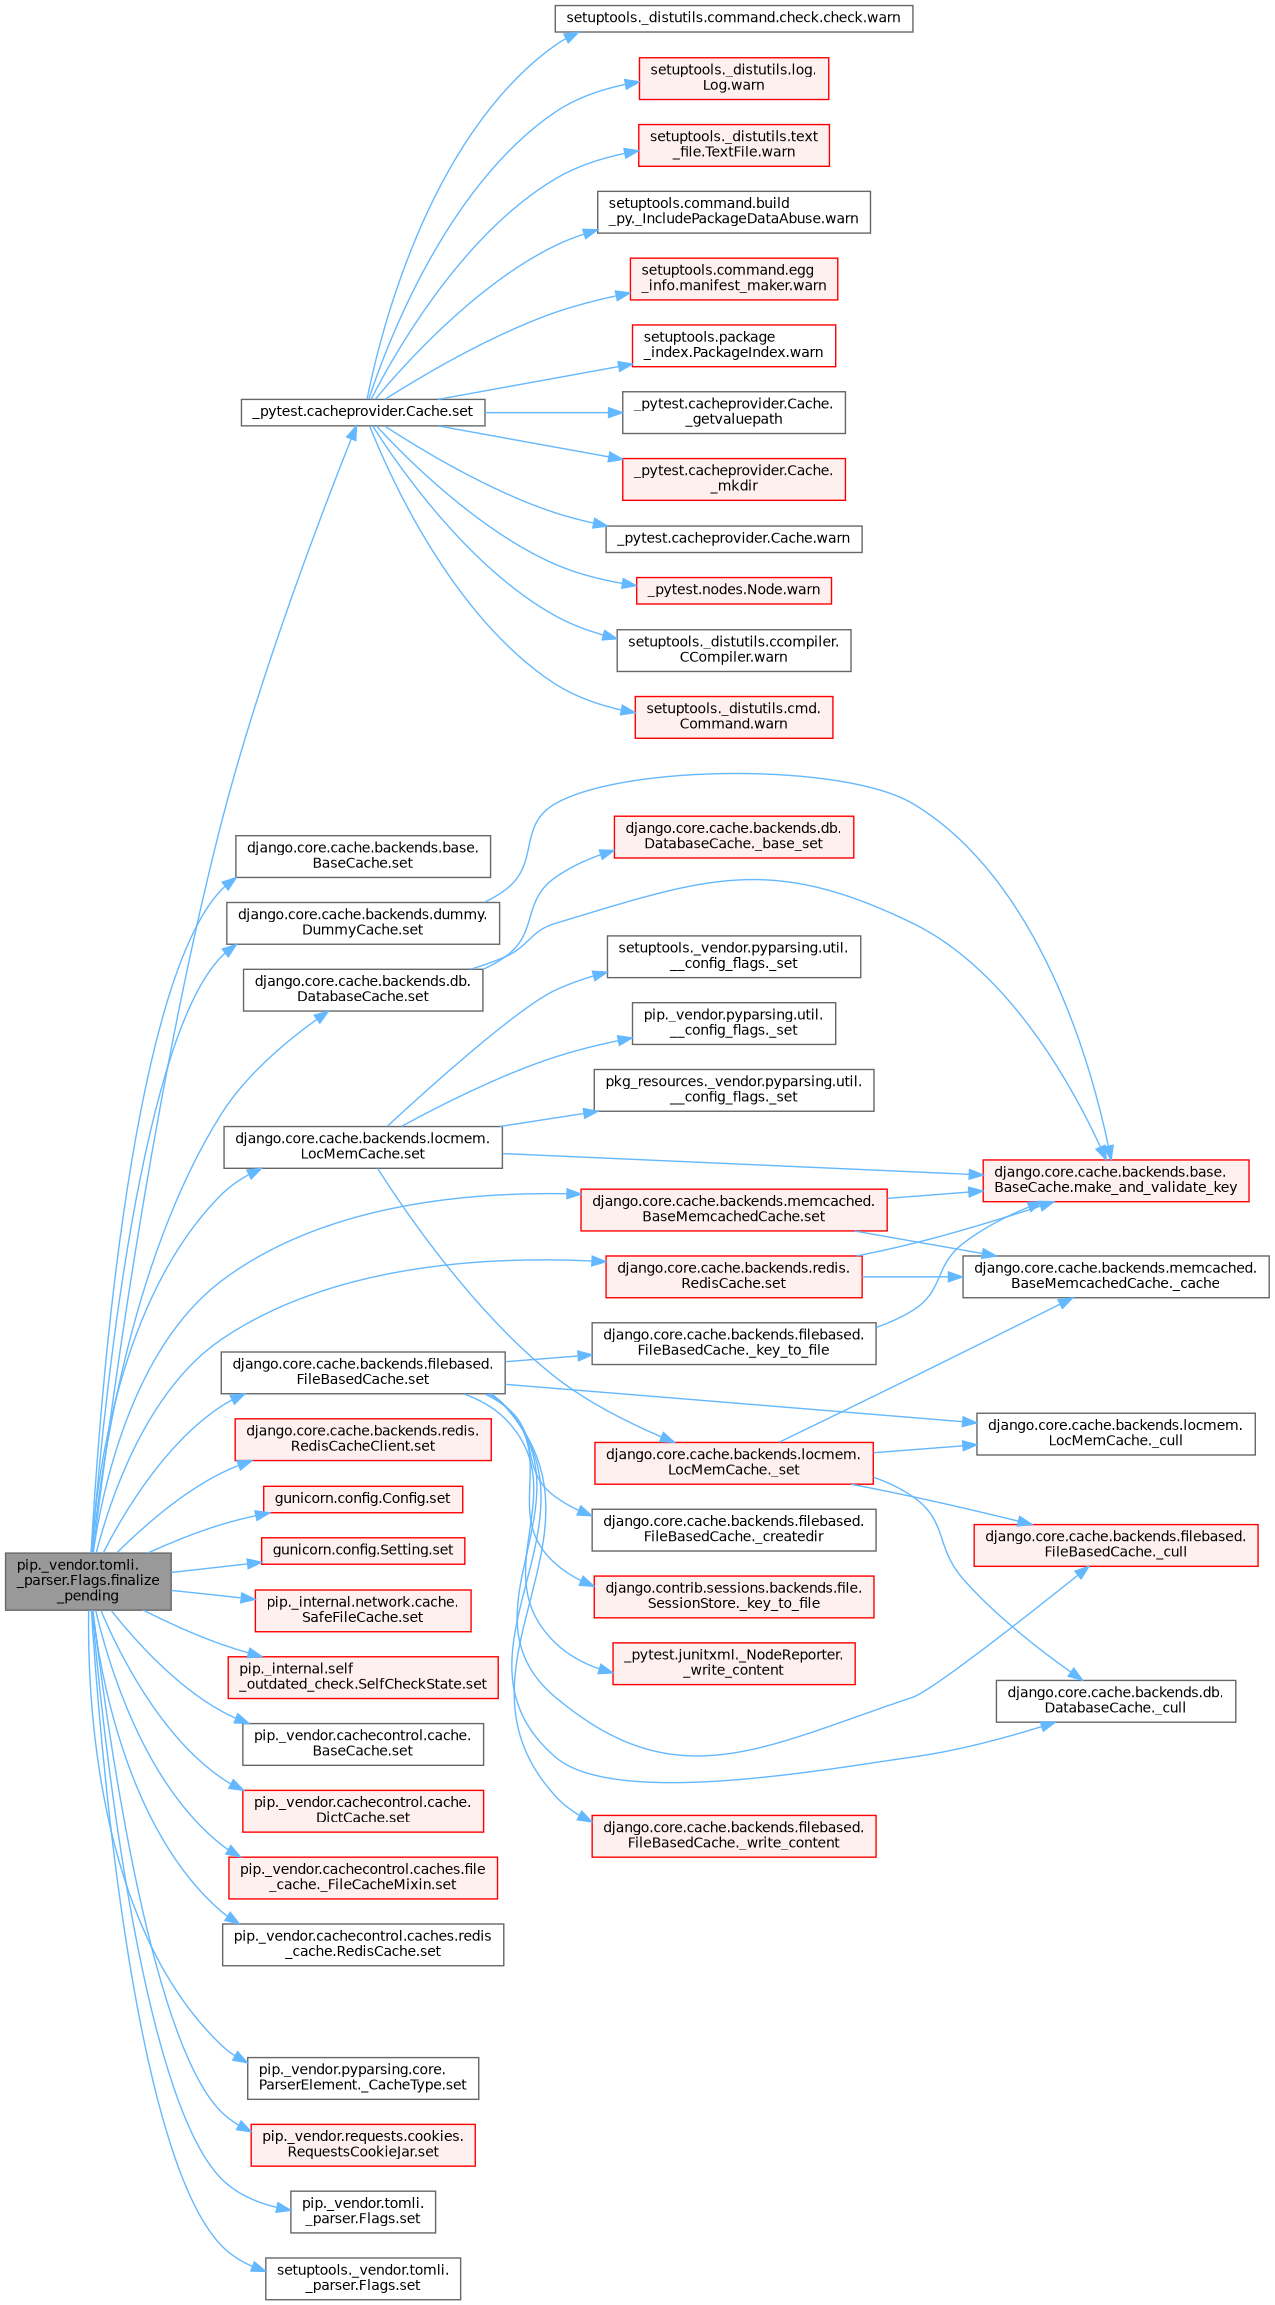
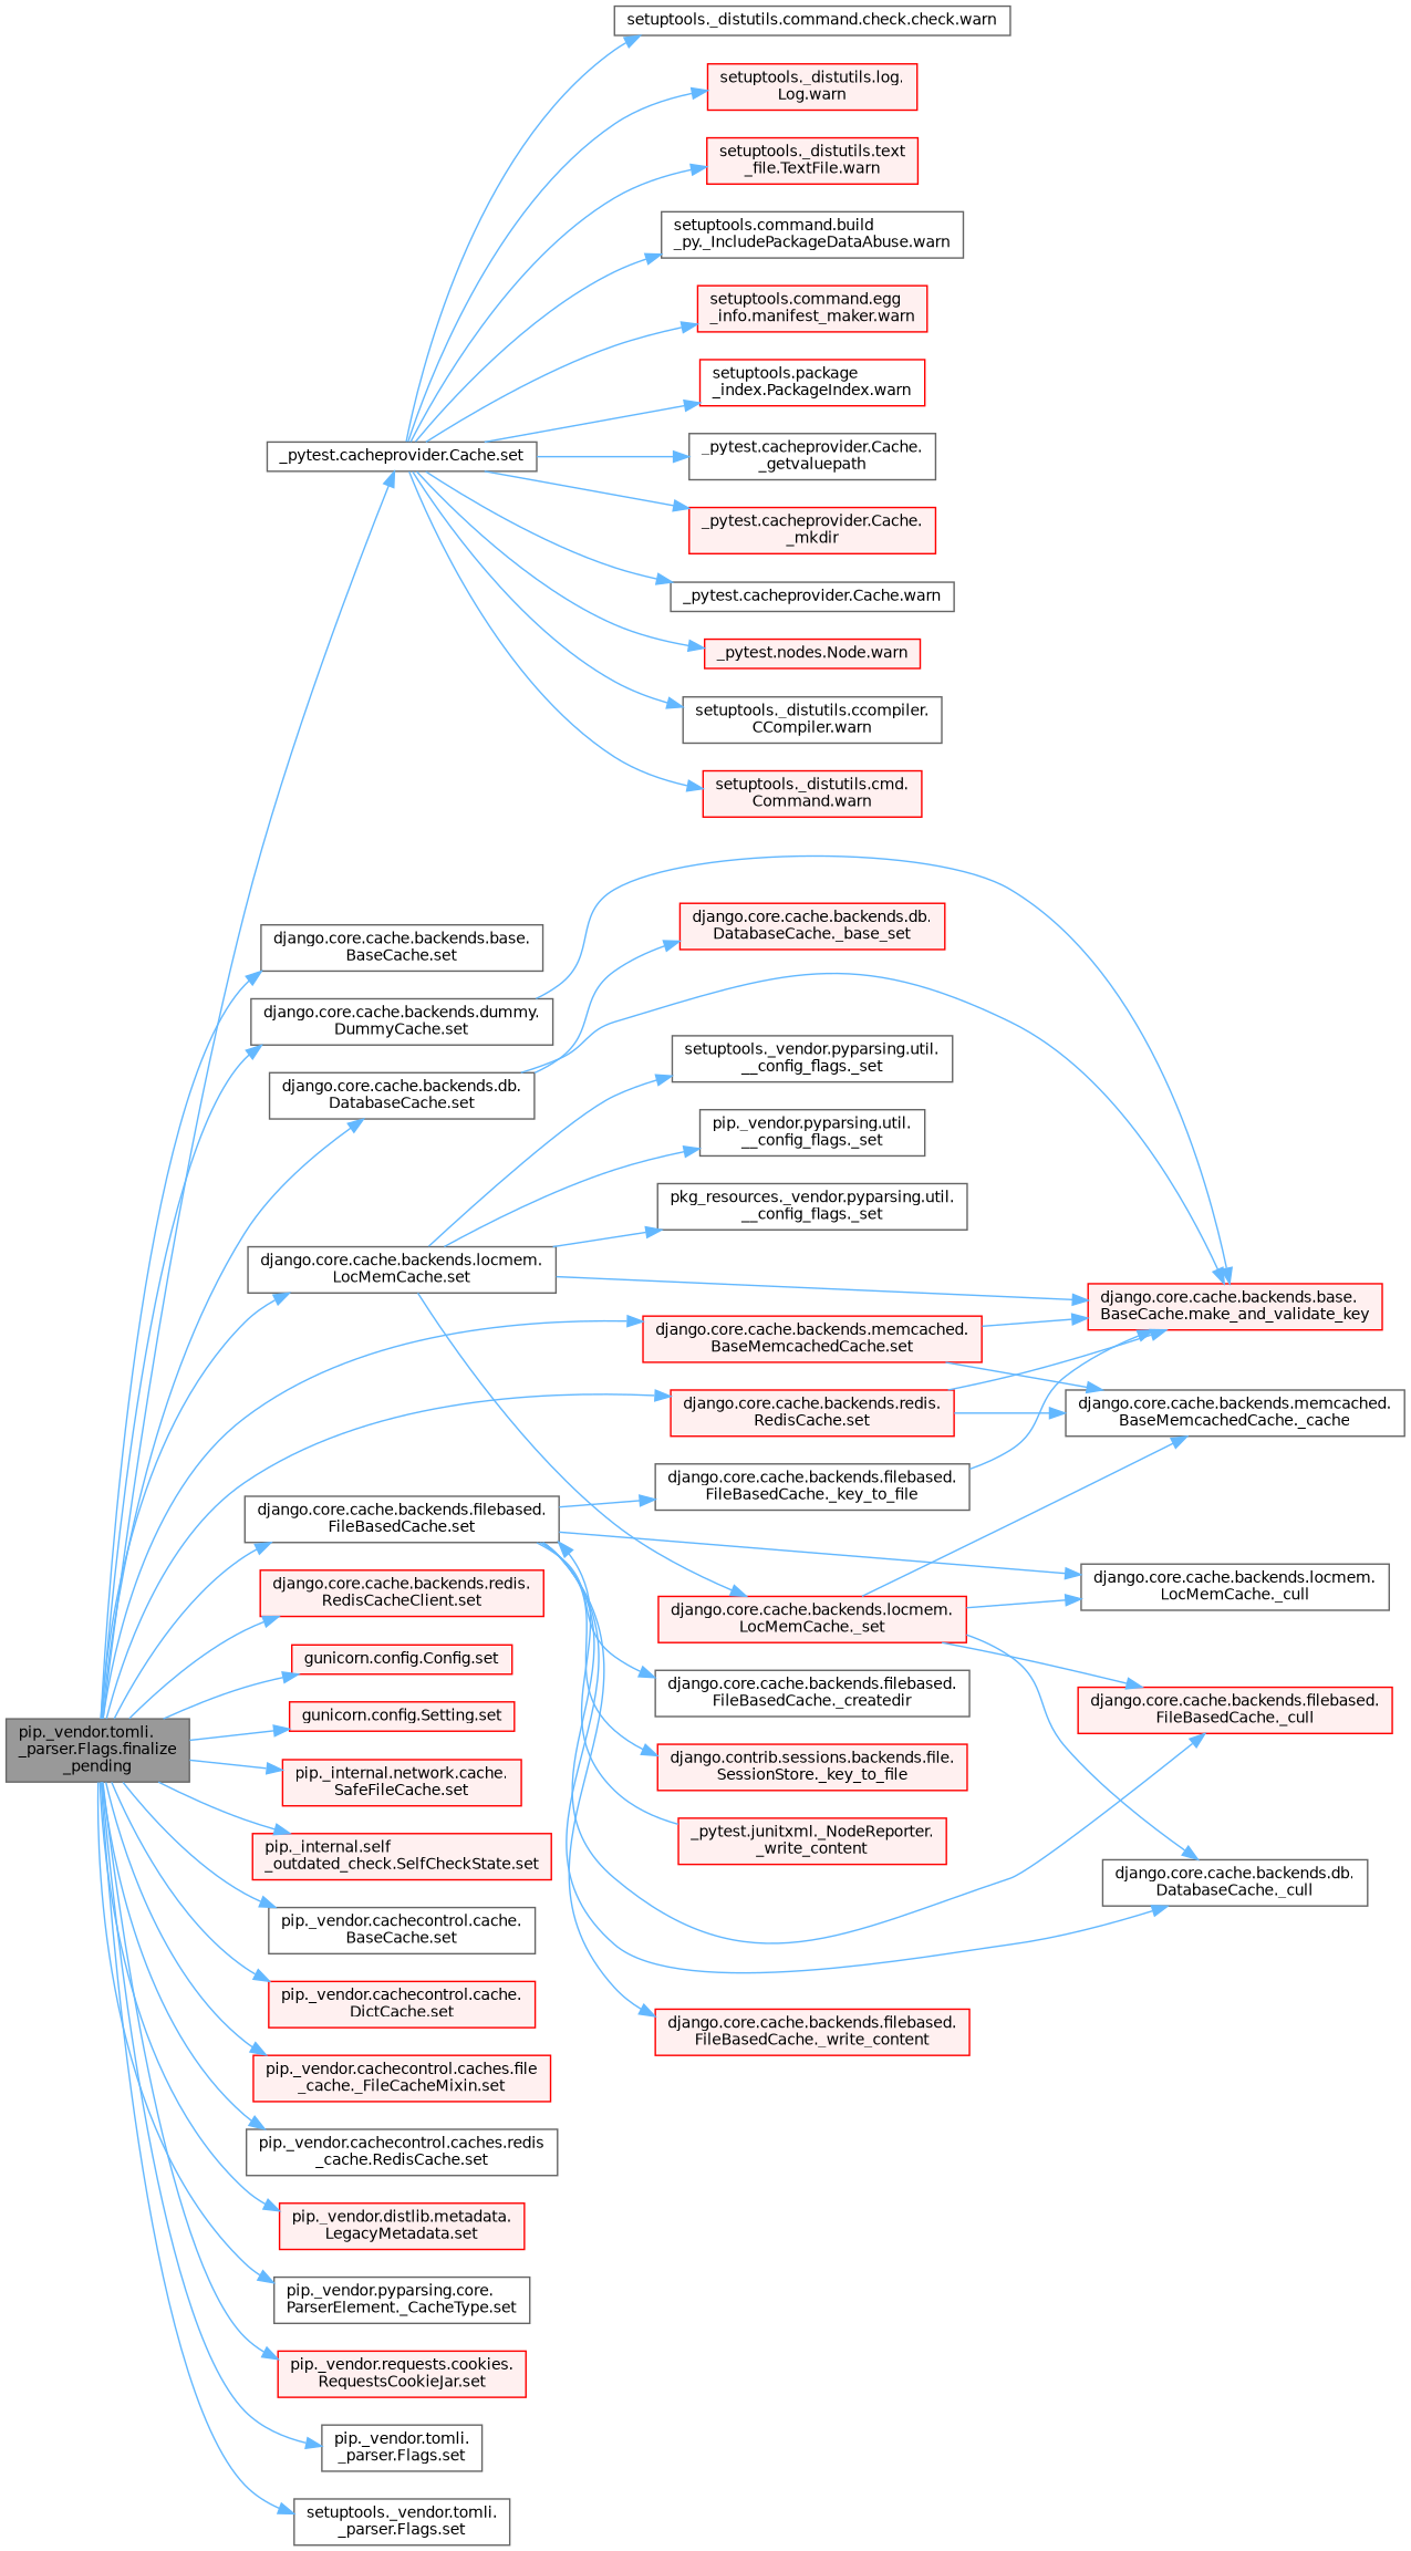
  digraph {
    rankdir=LR
    node [color=red fillcolor=white fontname=Helvetica fontsize=10 shape=box style=filled]
    edge [color=steelblue1 fontname=Helvetica fontsize=10 labelfontname=Helvetica labelfontsize=10 style=solid]
    n1 [color=gray40 fillcolor=grey60 fontcolor=black height=0.2 label="pip._vendor.tomli.\l_parser.Flags.finalize\l_pending" width=0.4]
    n2 [color=grey40 height=0.2 label="_pytest.cacheprovider.Cache.set" width=0.4]
    n3 [color=grey40 height=0.2 label="django.core.cache.backends.base.\lBaseCache.set" width=0.4]
    n4 [color=grey40 height=0.2 label="django.core.cache.backends.db.\lDatabaseCache.set" width=0.4]
    n5 [color=grey40 height=0.2 label="django.core.cache.backends.dummy.\lDummyCache.set" width=0.4]
    n6 [color=grey40 height=0.2 label="django.core.cache.backends.filebased.\lFileBasedCache.set" width=0.4]
    n7 [color=grey40 height=0.2 label="django.core.cache.backends.locmem.\lLocMemCache.set" width=0.4]
    n8 [fillcolor="#FFF0F0" height=0.2 label="django.core.cache.backends.memcached.\lBaseMemcachedCache.set" width=0.4]
    n9 [fillcolor="#FFF0F0" height=0.2 label="django.core.cache.backends.redis.\lRedisCache.set" width=0.4]
    n10 [fillcolor="#FFF0F0" height=0.2 label="django.core.cache.backends.redis.\lRedisCacheClient.set" width=0.4]
    n11 [fillcolor="#FFF0F0" height=0.2 label="gunicorn.config.Config.set" width=0.4]
    n12 [fillcolor="#FFF0F0" height=0.2 label="gunicorn.config.Setting.set" width=0.4]
    n13 [fillcolor="#FFF0F0" height=0.2 label="pip._internal.network.cache.\lSafeFileCache.set" width=0.4]
    n14 [fillcolor="#FFF0F0" height=0.2 label="pip._internal.self\l_outdated_check.SelfCheckState.set" width=0.4]
    n15 [color=grey40 height=0.2 label="pip._vendor.cachecontrol.cache.\lBaseCache.set" width=0.4]
    n16 [fillcolor="#FFF0F0" height=0.2 label="pip._vendor.cachecontrol.cache.\lDictCache.set" width=0.4]
    n17 [fillcolor="#FFF0F0" height=0.2 label="pip._vendor.cachecontrol.caches.file\l_cache._FileCacheMixin.set" width=0.4]
    n18 [color=grey40 height=0.2 label="pip._vendor.cachecontrol.caches.redis\l_cache.RedisCache.set" width=0.4]
+   n19 [fillcolor="#FFF0F0" height=0.2 label="pip._vendor.distlib.metadata.\lLegacyMetadata.set" width=0.4]
    n20 [color=grey40 height=0.2 label="pip._vendor.pyparsing.core.\lParserElement._CacheType.set" width=0.4]
    n21 [fillcolor="#FFF0F0" height=0.2 label="pip._vendor.requests.cookies.\lRequestsCookieJar.set" width=0.4]
    n22 [color=grey40 height=0.2 label="pip._vendor.tomli.\l_parser.Flags.set" width=0.4]
    n23 [color=grey40 height=0.2 label="setuptools._vendor.tomli.\l_parser.Flags.set" width=0.4]
    n24 [color=grey40 height=0.2 label="_pytest.cacheprovider.Cache.\l_getvaluepath" width=0.4]
    n25 [fillcolor="#FFF0F0" height=0.2 label="_pytest.cacheprovider.Cache.\l_mkdir" width=0.4]
    n26 [color=grey40 height=0.2 label="_pytest.cacheprovider.Cache.warn" width=0.4]
    n27 [fillcolor="#FFF0F0" height=0.2 label="_pytest.nodes.Node.warn" width=0.4]
    n28 [color=grey40 height=0.2 label="setuptools._distutils.ccompiler.\lCCompiler.warn" width=0.4]
    n29 [fillcolor="#FFF0F0" height=0.2 label="setuptools._distutils.cmd.\lCommand.warn" width=0.4]
    n30 [color=grey40 height=0.2 label="setuptools._distutils.command.check.check.warn" width=0.4]
    n31 [fillcolor="#FFF0F0" height=0.2 label="setuptools._distutils.log.\lLog.warn" width=0.4]
    n32 [fillcolor="#FFF0F0" height=0.2 label="setuptools._distutils.text\l_file.TextFile.warn" width=0.4]
    n33 [color=grey40 height=0.2 label="setuptools.command.build\l_py._IncludePackageDataAbuse.warn" width=0.4]
    n34 [fillcolor="#FFF0F0" height=0.2 label="setuptools.command.egg\l_info.manifest_maker.warn" width=0.4]
    n35 [height=0.2 label="setuptools.package\l_index.PackageIndex.warn" width=0.4]
    n36 [fillcolor="#FFF0F0" height=0.2 label="django.core.cache.backends.db.\lDatabaseCache._base_set" width=0.4]
    n37 [fillcolor="#FFF0F0" height=0.2 label="django.core.cache.backends.base.\lBaseCache.make_and_validate_key" width=0.4]
    n38 [color=grey40 height=0.2 label="django.core.cache.backends.filebased.\lFileBasedCache._createdir" width=0.4]
    n39 [color=grey40 height=0.2 label="django.core.cache.backends.db.\lDatabaseCache._cull" width=0.4]
    n40 [fillcolor="#FFF0F0" height=0.2 label="django.core.cache.backends.filebased.\lFileBasedCache._cull" width=0.4]
    n41 [color=grey40 height=0.2 label="django.core.cache.backends.locmem.\lLocMemCache._cull" width=0.4]
    n42 [fillcolor="#FFF0F0" height=0.2 label="django.contrib.sessions.backends.file.\lSessionStore._key_to_file" width=0.4]
    n43 [color=grey40 height=0.2 label="django.core.cache.backends.filebased.\lFileBasedCache._key_to_file" width=0.4]
    n44 [fillcolor="#FFF0F0" height=0.2 label="_pytest.junitxml._NodeReporter.\l_write_content" width=0.4]
    n45 [fillcolor="#FFF0F0" height=0.2 label="django.core.cache.backends.filebased.\lFileBasedCache._write_content" width=0.4]
    n46 [fillcolor="#FFF0F0" height=0.2 label="django.core.cache.backends.locmem.\lLocMemCache._set" width=0.4]
    n47 [color=grey40 height=0.2 label="pip._vendor.pyparsing.util.\l__config_flags._set" width=0.4]
    n48 [color=grey40 height=0.2 label="pkg_resources._vendor.pyparsing.util.\l__config_flags._set" width=0.4]
    n49 [color=grey40 height=0.2 label="setuptools._vendor.pyparsing.util.\l__config_flags._set" width=0.4]
    n50 [color=grey40 height=0.2 label="django.core.cache.backends.memcached.\lBaseMemcachedCache._cache" width=0.4]
    n1 -> n2
    n1 -> n3
    n1 -> n4
    n1 -> n5
    n1 -> n6
    n1 -> n7
    n1 -> n8
    n1 -> n9
    n1 -> n10
    n1 -> n11
    n1 -> n12
    n1 -> n13
    n1 -> n14
    n1 -> n15
    n1 -> n16
    n1 -> n17
    n1 -> n18
+   n1 -> n19
    n1 -> n20
    n1 -> n21
    n1 -> n22
    n1 -> n23
    n2 -> n24
    n2 -> n25
    n2 -> n26
    n2 -> n27
    n2 -> n28
    n2 -> n29
    n2 -> n30
    n2 -> n31
    n2 -> n32
    n2 -> n33
    n2 -> n34
    n2 -> n35
    n4 -> n36
    n4 -> n37
    n5 -> n37
    n6 -> n38
    n6 -> n39
    n6 -> n40
    n6 -> n41
    n6 -> n42
    n6 -> n43
-   n6 -> n44
+   n44 -> n6
    n6 -> n45
    n7 -> n37
    n7 -> n46
    n7 -> n47
    n7 -> n48
    n7 -> n49
    n8 -> n37
    n8 -> n50
    n9 -> n37
    n9 -> n50
    n43 -> n37
    n46 -> n39
    n46 -> n40
    n46 -> n41
    n46 -> n50
  }
